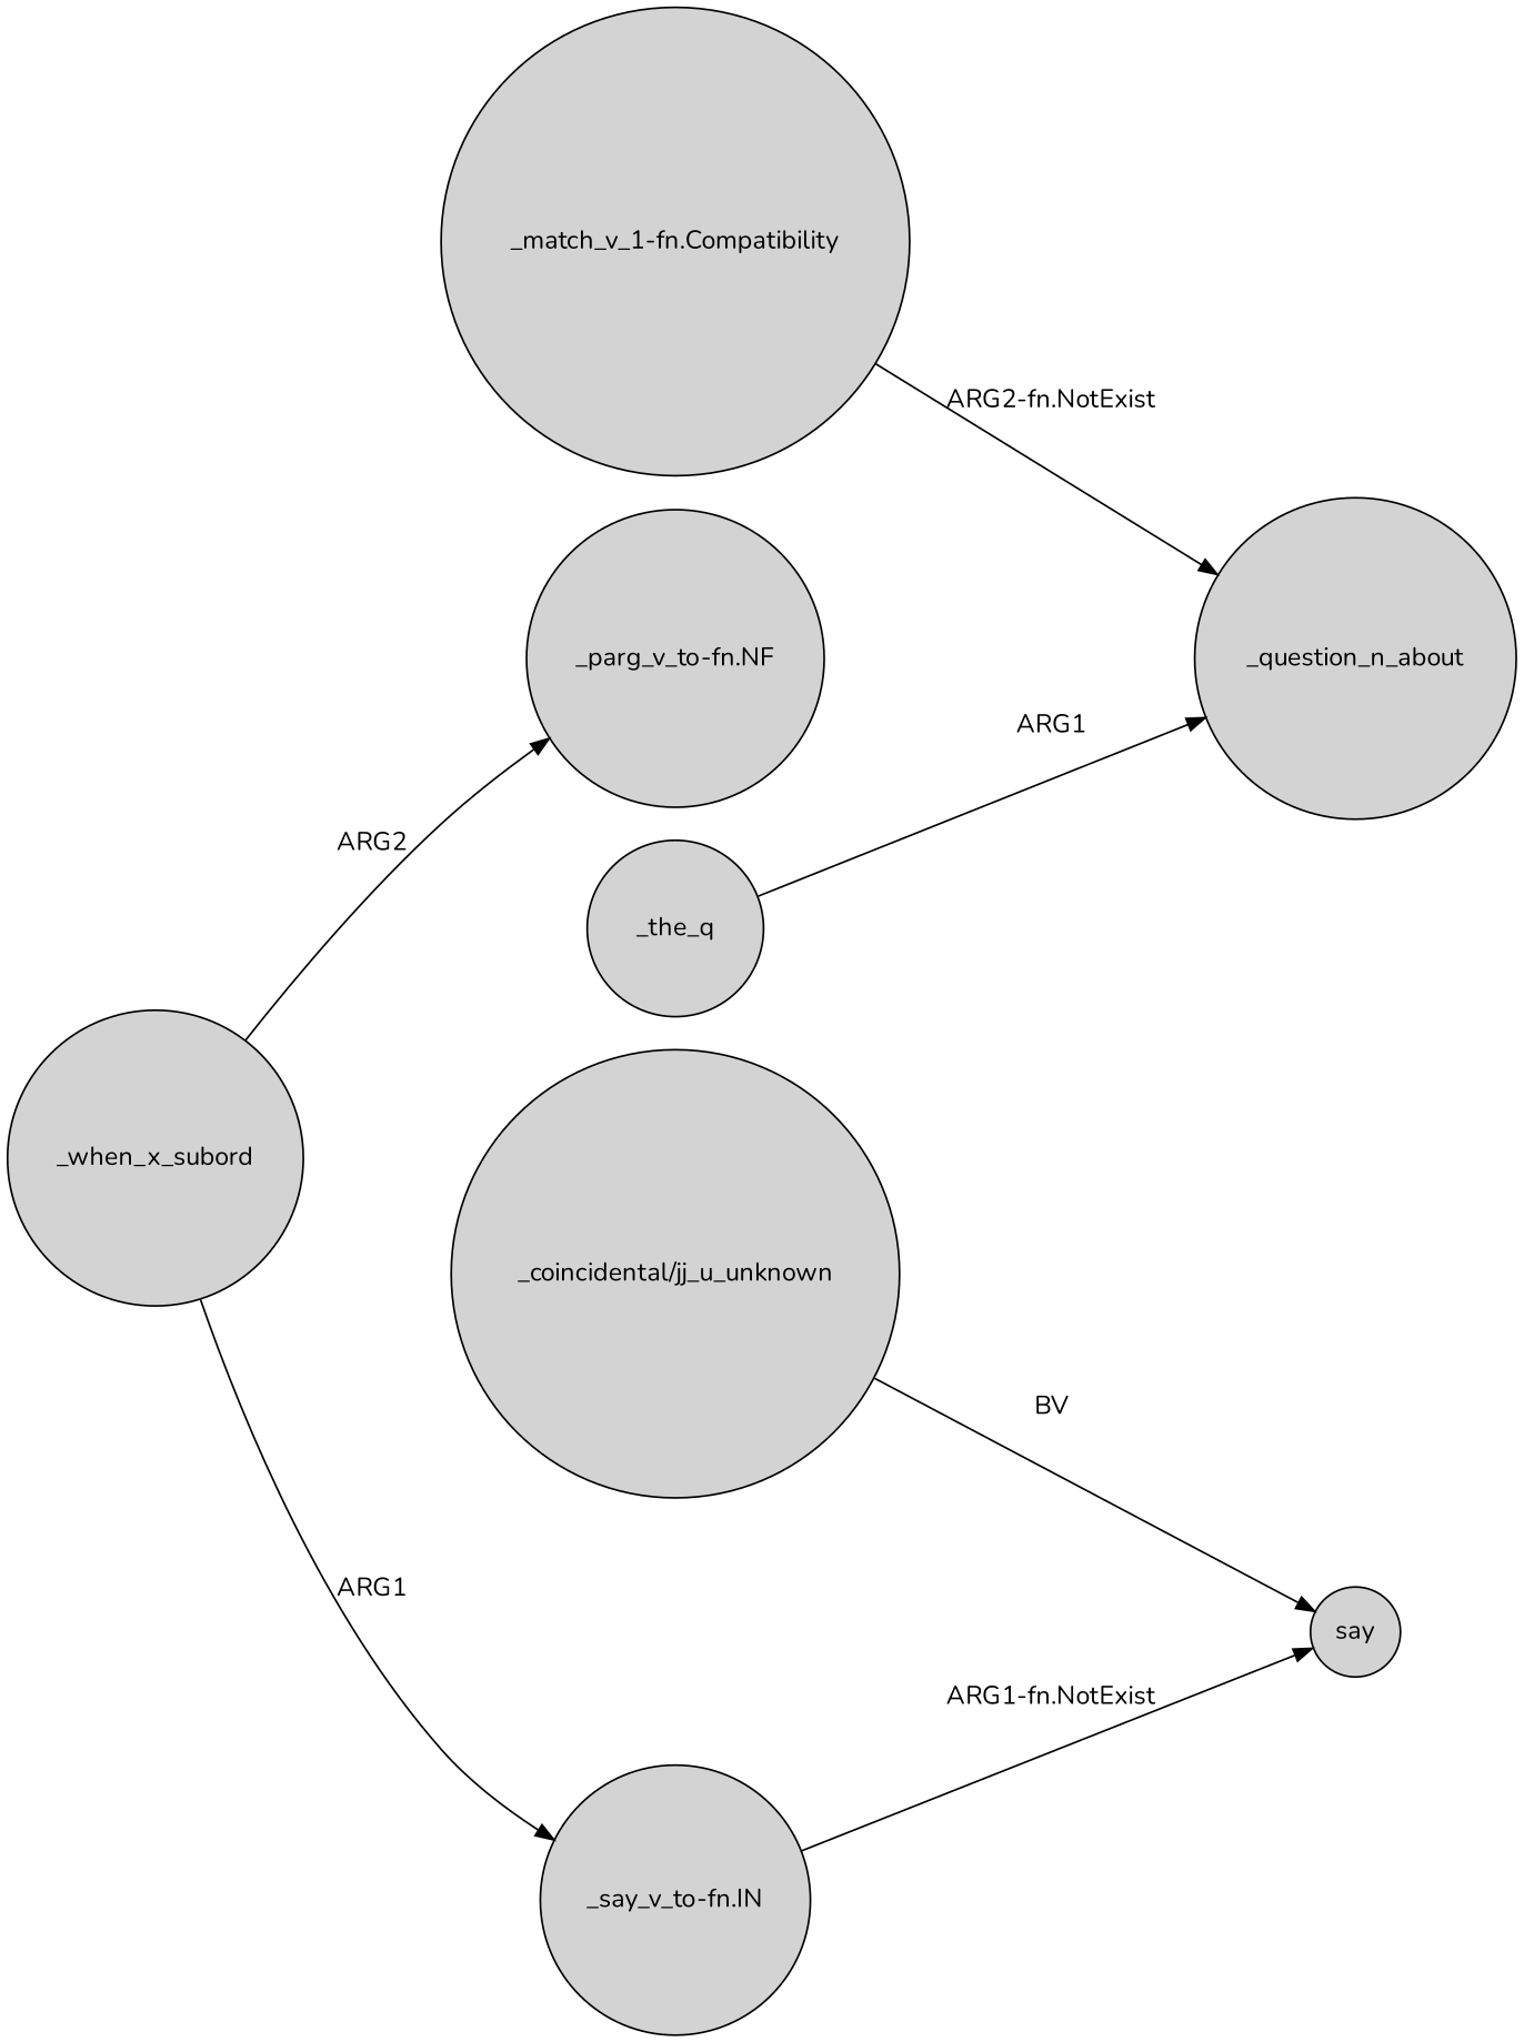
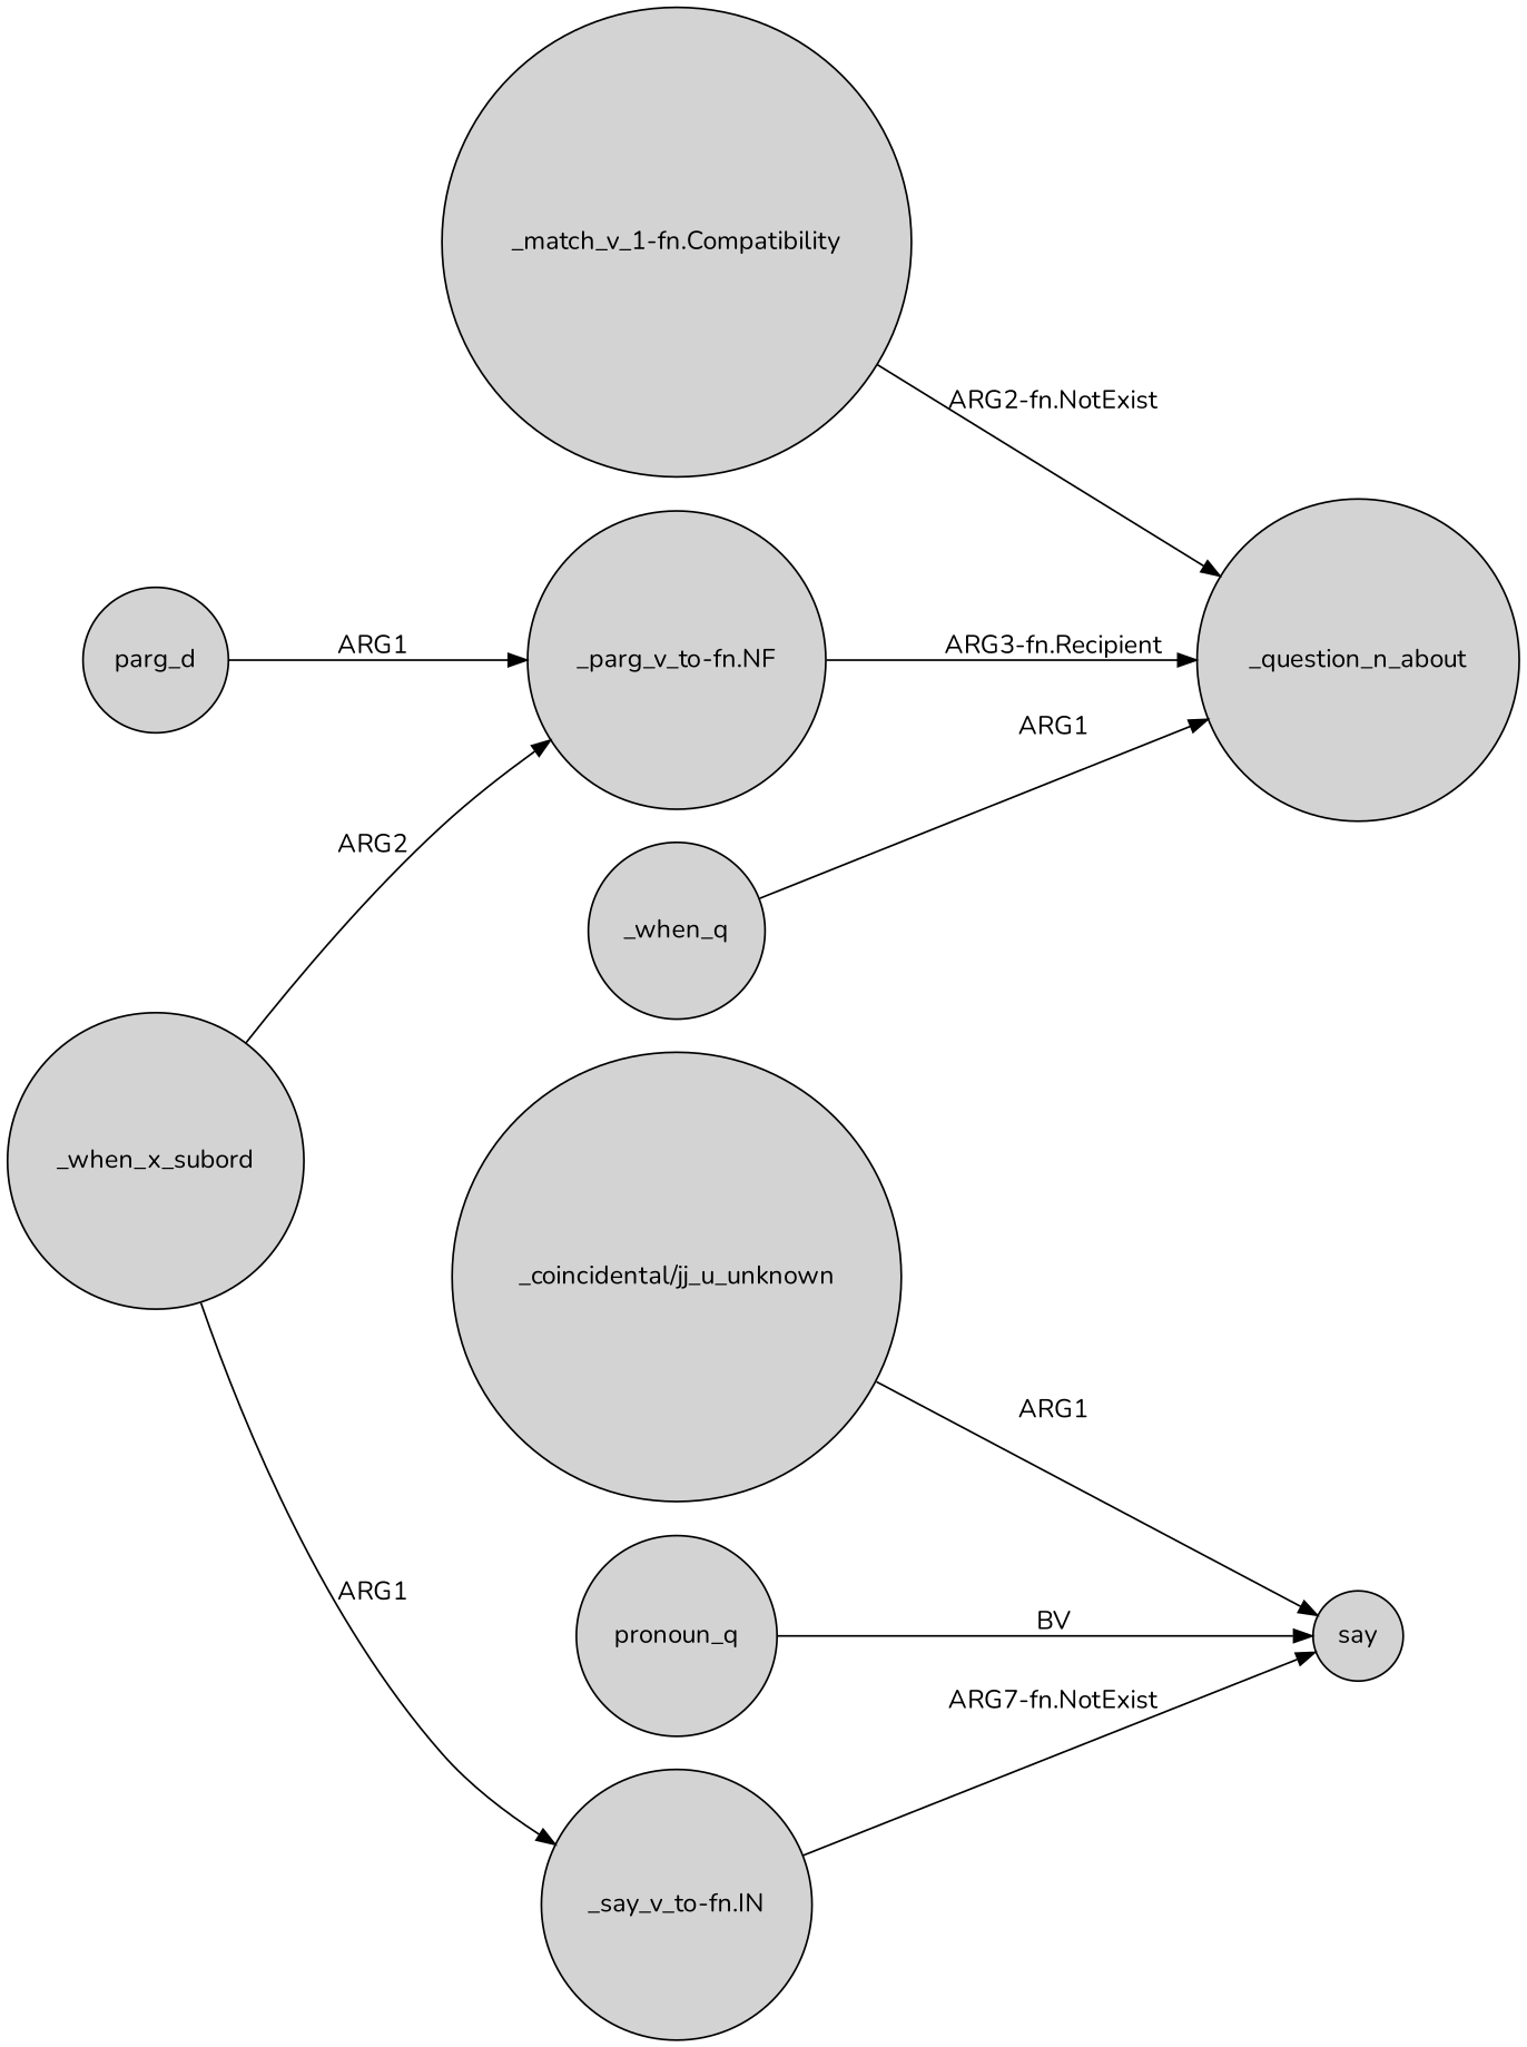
  digraph {
    fontname=Nunito
    rankdir=LR
    node [fontname=Nunito shape=circle style=filled]
    edge [fontname=Nunito]
    "_match_v_1-fn.Compatibility"
    _question_n_about
    n3 [label=say]
    "_say_v_to-fn.IN"
    "_coincidental/jj_u_unknown"
+   pronoun_q
    n7 [label="_parg_v_to-fn.NF"]
+   parg_d
    _when_x_subord
-   _the_q
+   _the_q [label=_when_q]
    "_match_v_1-fn.Compatibility" -> _question_n_about [label="ARG2-fn.NotExist"]
-   "_say_v_to-fn.IN" -> n3 [label="ARG1-fn.NotExist"]
-   "_coincidental/jj_u_unknown" -> n3 [label=BV]
+   "_say_v_to-fn.IN" -> n3 [label="ARG7-fn.NotExist"]
+   "_coincidental/jj_u_unknown" -> n3 [label=ARG1]
+   pronoun_q -> n3 [label=BV]
+   n7 -> _question_n_about [label="ARG3-fn.Recipient"]
+   parg_d -> n7 [label=ARG1]
    _when_x_subord -> "_say_v_to-fn.IN" [label=ARG1]
    _when_x_subord -> n7 [label=ARG2]
    _the_q -> _question_n_about [label=ARG1]
  }
